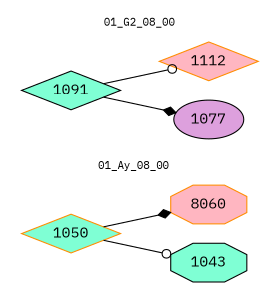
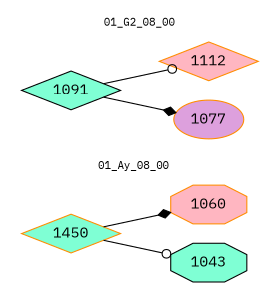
  digraph {
    fontname="IBM Plex Mono"
    rankdir=LR
    node [color=darkorange fillcolor=aquamarine fontname="IBM Plex Mono" shape=diamond style=filled]
    edge [arrowhead=odot color=black fontname="IBM Plex Mono"]
-   n1 [label=1050]
+   n1 [label=1450]
    n2 [color=black label=1043 shape=octagon]
-   n3 [fillcolor=lightpink label=8060 shape=octagon]
+   n3 [fillcolor=lightpink label=1060 shape=octagon]
    n4 [color=black label=1091]
-   n5 [color=black fillcolor=plum label=1077 shape=ellipse]
+   n5 [fillcolor=plum label=1077 shape=ellipse]
    n6 [fillcolor=lightpink label=1112]
    subgraph cluster_1 {
      color=white
      fontsize=10
      label="01_Ay_08_00"
      n1
      n2
      n3
    }
    subgraph cluster_2 {
      color=white
      fontsize=10
      label="01_G2_08_00"
      n4
      n5
      n6
    }
    n1 -> n2
    n1 -> n3 [arrowhead=diamond]
    n4 -> n5 [arrowhead=diamond]
    n4 -> n6
  }
